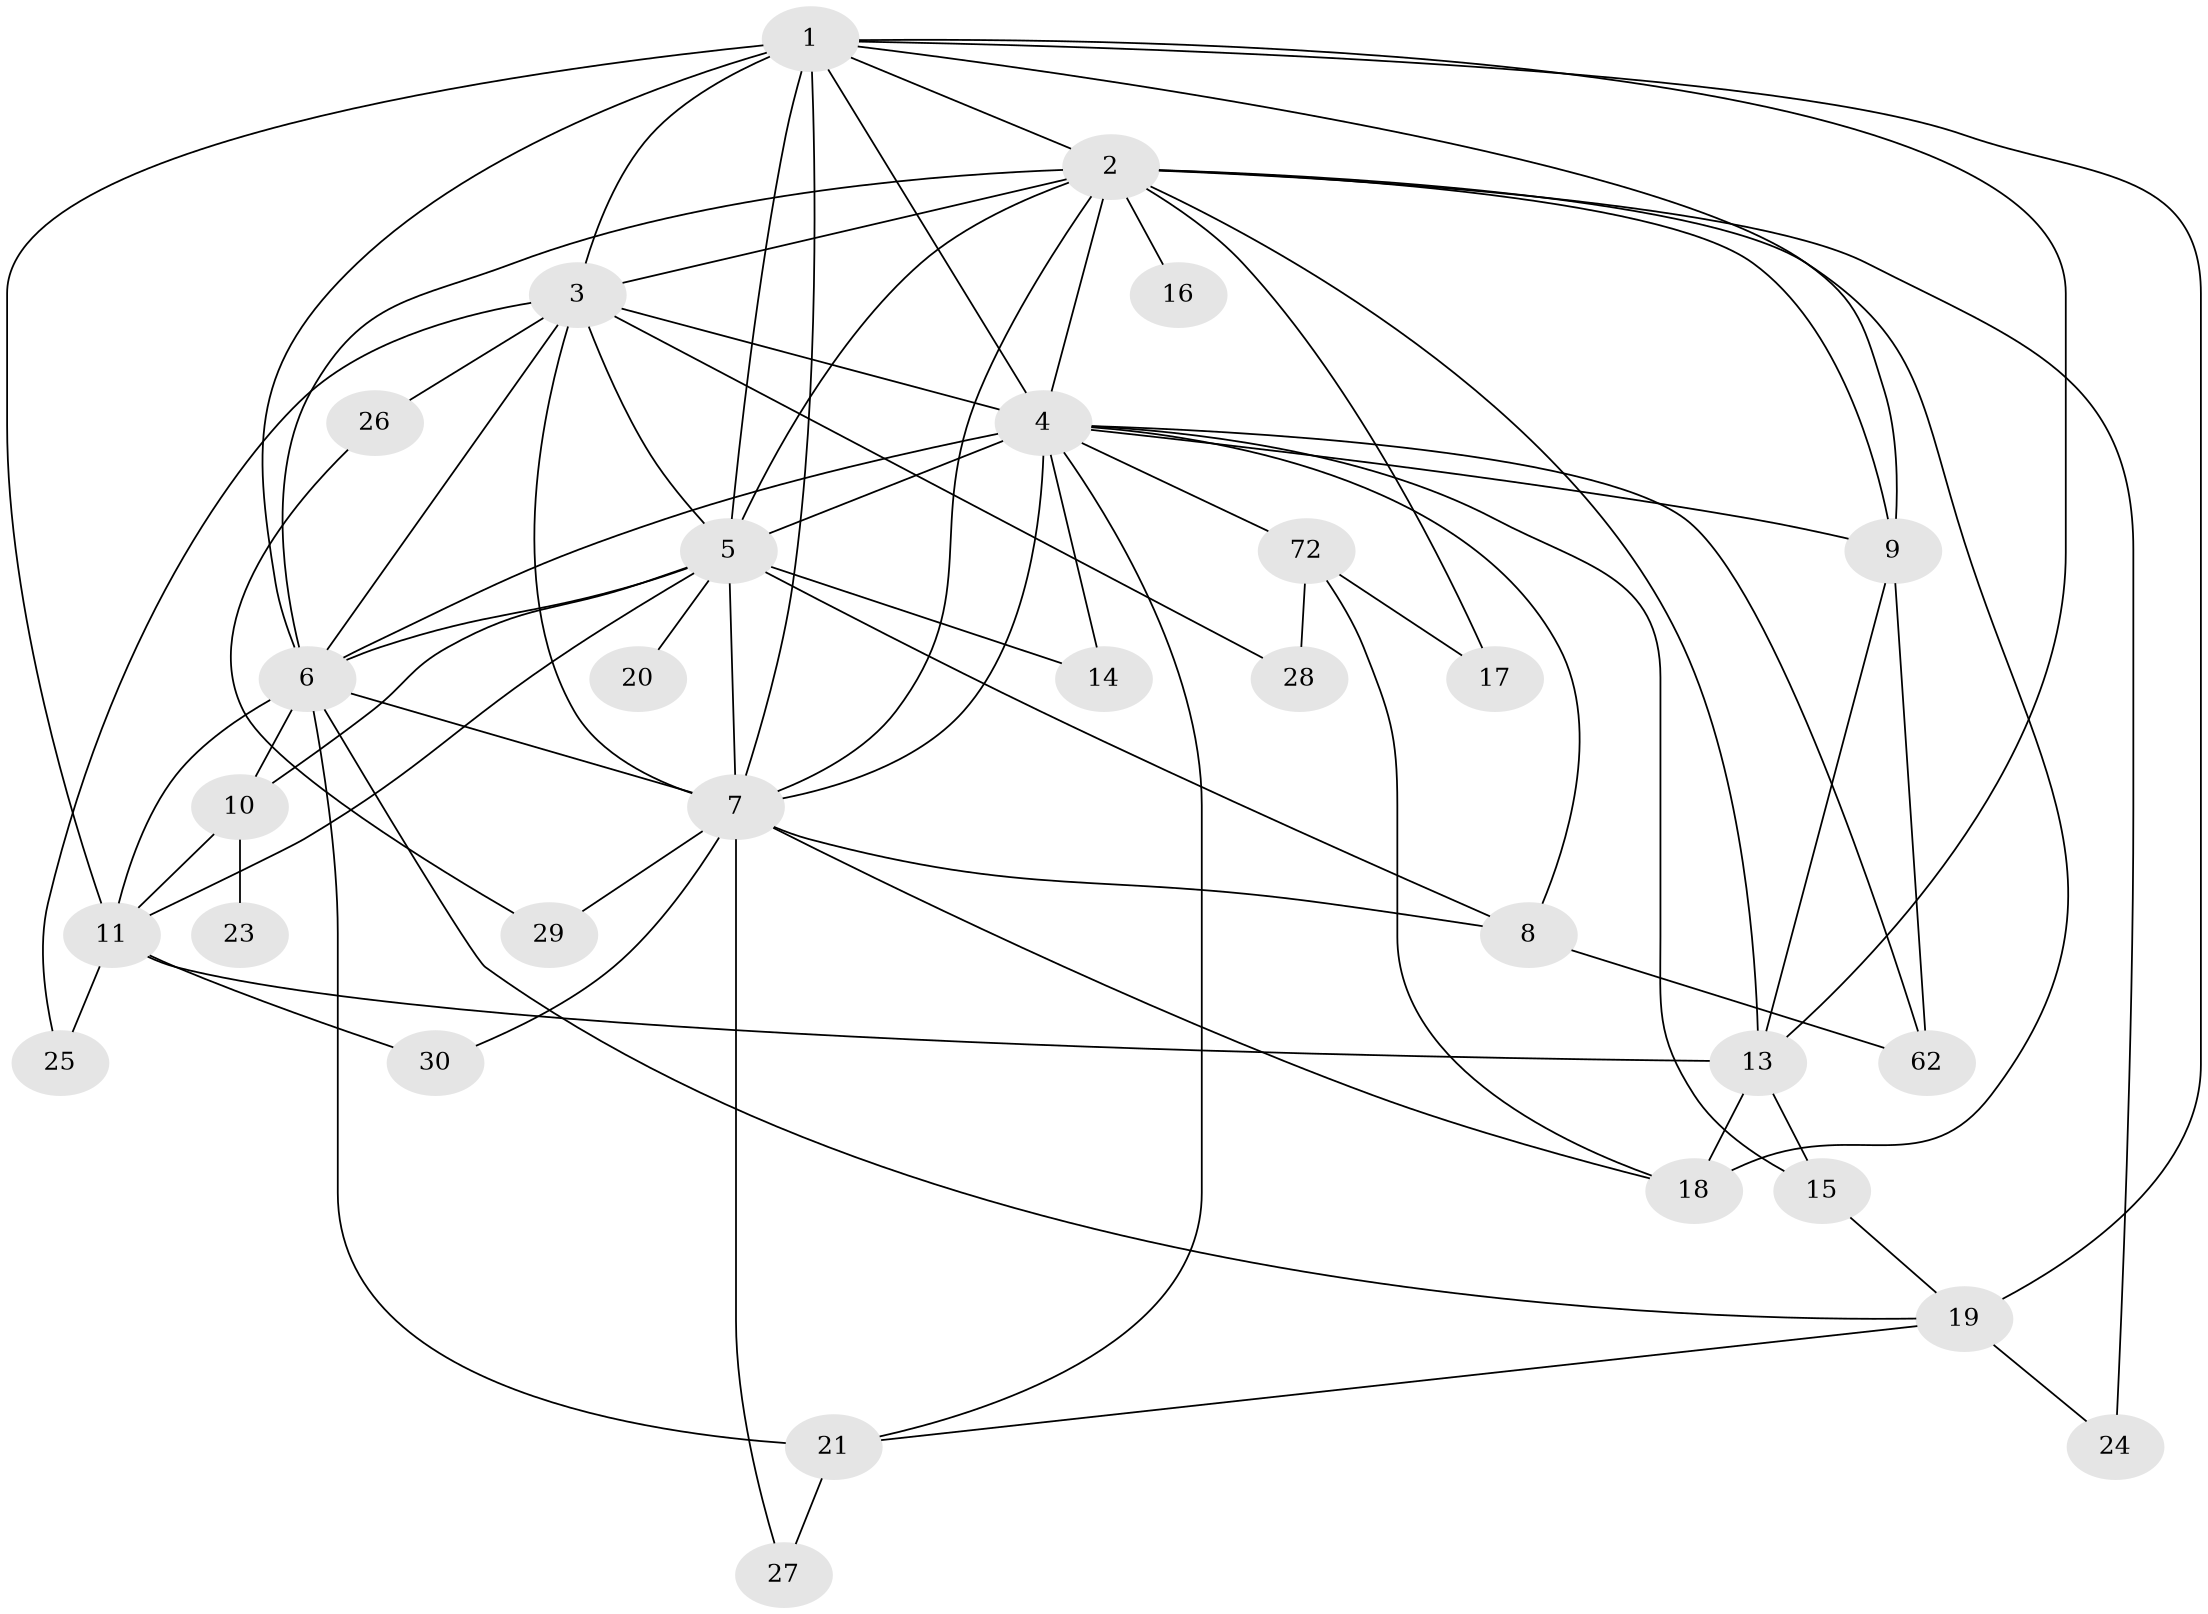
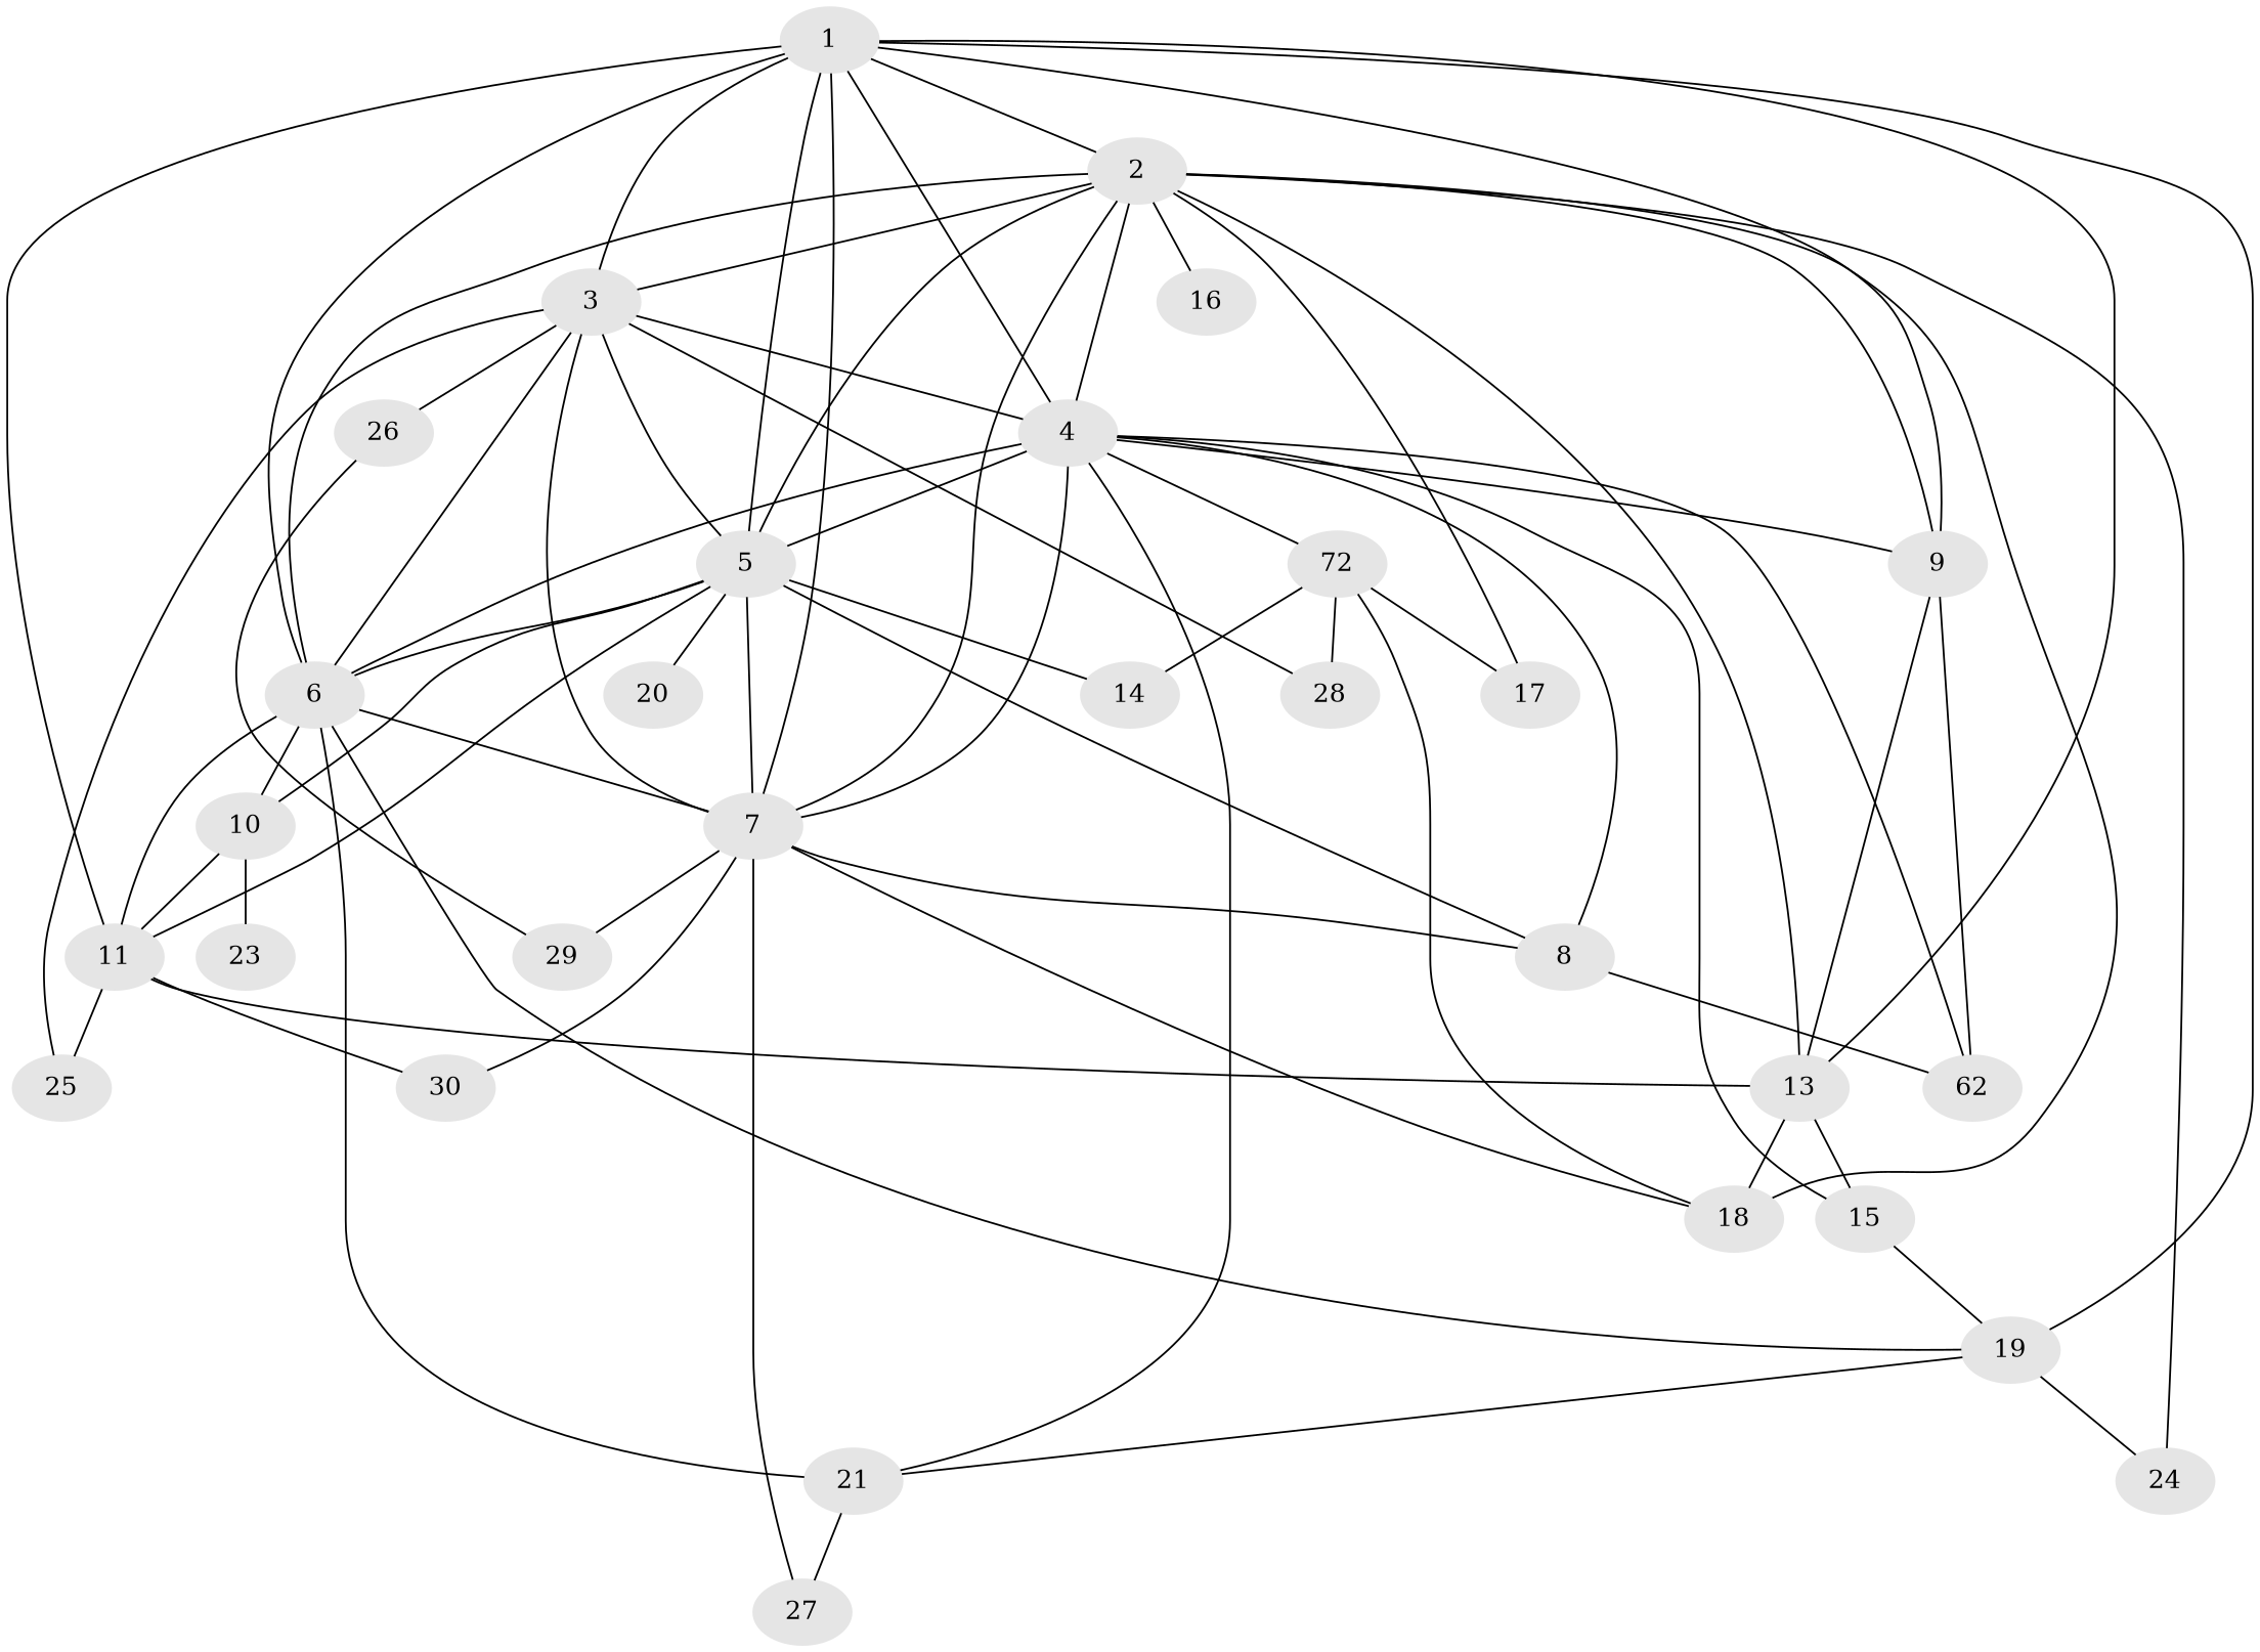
  graph {
    node [color=gray90 style=filled]
    edge [weight=1.0]
    1
    2
    3
    4
    5
    6
    7
    9
    11
    13
    19
    16
    17
    18
    24
    25
    26
    28
    8
    n20 [label=72]
    15
    21
    n23 [label=62]
    10
    14
    20
    27
    29
    30
    23
    1 -- 2
    1 -- 3 [weight=2.0]
    1 -- 4 [weight=2.0]
    1 -- 5
    1 -- 6 [weight=2.0]
    1 -- 7 [weight=2.0]
    1 -- 9
    1 -- 11
    1 -- 13
    1 -- 19 [weight=2.0]
    2 -- 3
    2 -- 4 [weight=3.0]
    2 -- 5
    2 -- 6 [weight=2.0]
    2 -- 7 [weight=2.0]
    2 -- 9 [weight=2.0]
    2 -- 13
    2 -- 16
    2 -- 17
    2 -- 18
    2 -- 24
    3 -- 4 [weight=2.0]
    3 -- 5 [weight=2.0]
    3 -- 6 [weight=3.0]
    3 -- 7 [weight=2.0]
    3 -- 25
    3 -- 26
    3 -- 28
    4 -- 5 [weight=2.0]
    4 -- 6 [weight=4.0]
    4 -- 7 [weight=4.0]
    4 -- 9
    4 -- 8 [weight=2.0]
    4 -- n20
    4 -- 15 [weight=2.0]
    4 -- 21
    4 -- n23
    5 -- 6 [weight=2.0]
    5 -- 7 [weight=3.0]
    5 -- 11
    5 -- 8
    5 -- 10
    5 -- 14
    5 -- 20
    6 -- 7 [weight=4.0]
    6 -- 11
    6 -- 19
    6 -- 21 [weight=2.0]
    6 -- 10
    7 -- 18 [weight=2.0]
    7 -- 8 [weight=2.0]
    7 -- 27
    7 -- 29
    7 -- 30
    9 -- 13
    9 -- n23 [weight=2.0]
    11 -- 13
    11 -- 25
    11 -- 30
    13 -- 18 [weight=4.0]
    13 -- 15
    19 -- 24
    19 -- 21
    26 -- 29
    8 -- n23
    n20 -- 17
    n20 -- 18
    n20 -- 28
-   4 -- 14
+   n20 -- 14
    15 -- 19
    21 -- 27
    10 -- 11
    10 -- 23
  }
